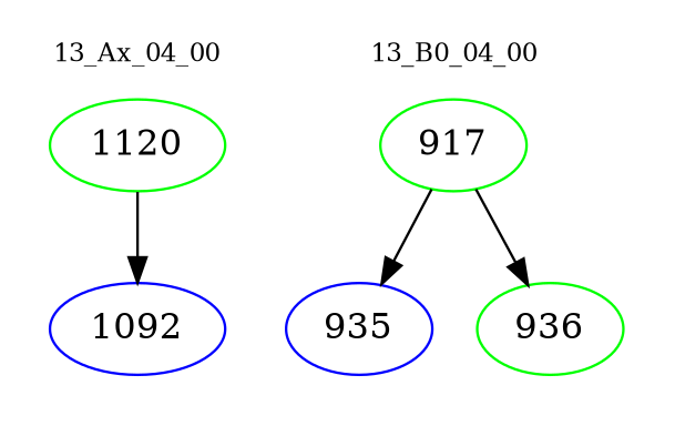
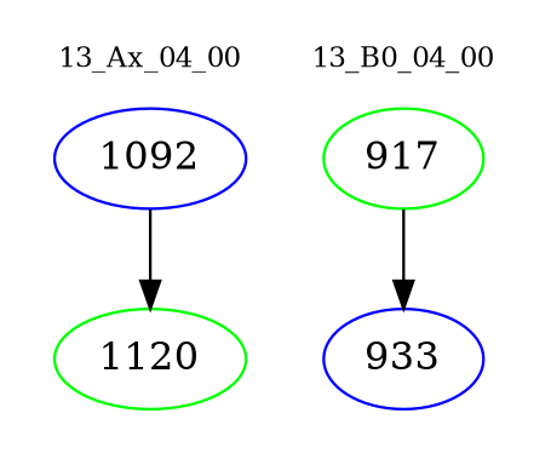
  digraph {
    node [color=green]
    edge [color=black]
    n1 [label=1120]
    n2 [color=blue label=1092]
    n3 [label=917]
-   n4 [color=blue label=935]
-   n5 [label=936]
+   n4 [color=blue label=933]
    subgraph cluster_1 {
      color=white
      fontsize=10
      label="13_Ax_04_00"
      n1
      n2
    }
    subgraph cluster_2 {
      color=white
      fontsize=10
      label="13_B0_04_00"
      n3
      n4
-     n5
    }
-   n1 -> n2
+   n2 -> n1
    n3 -> n4
-   n3 -> n5
  }
